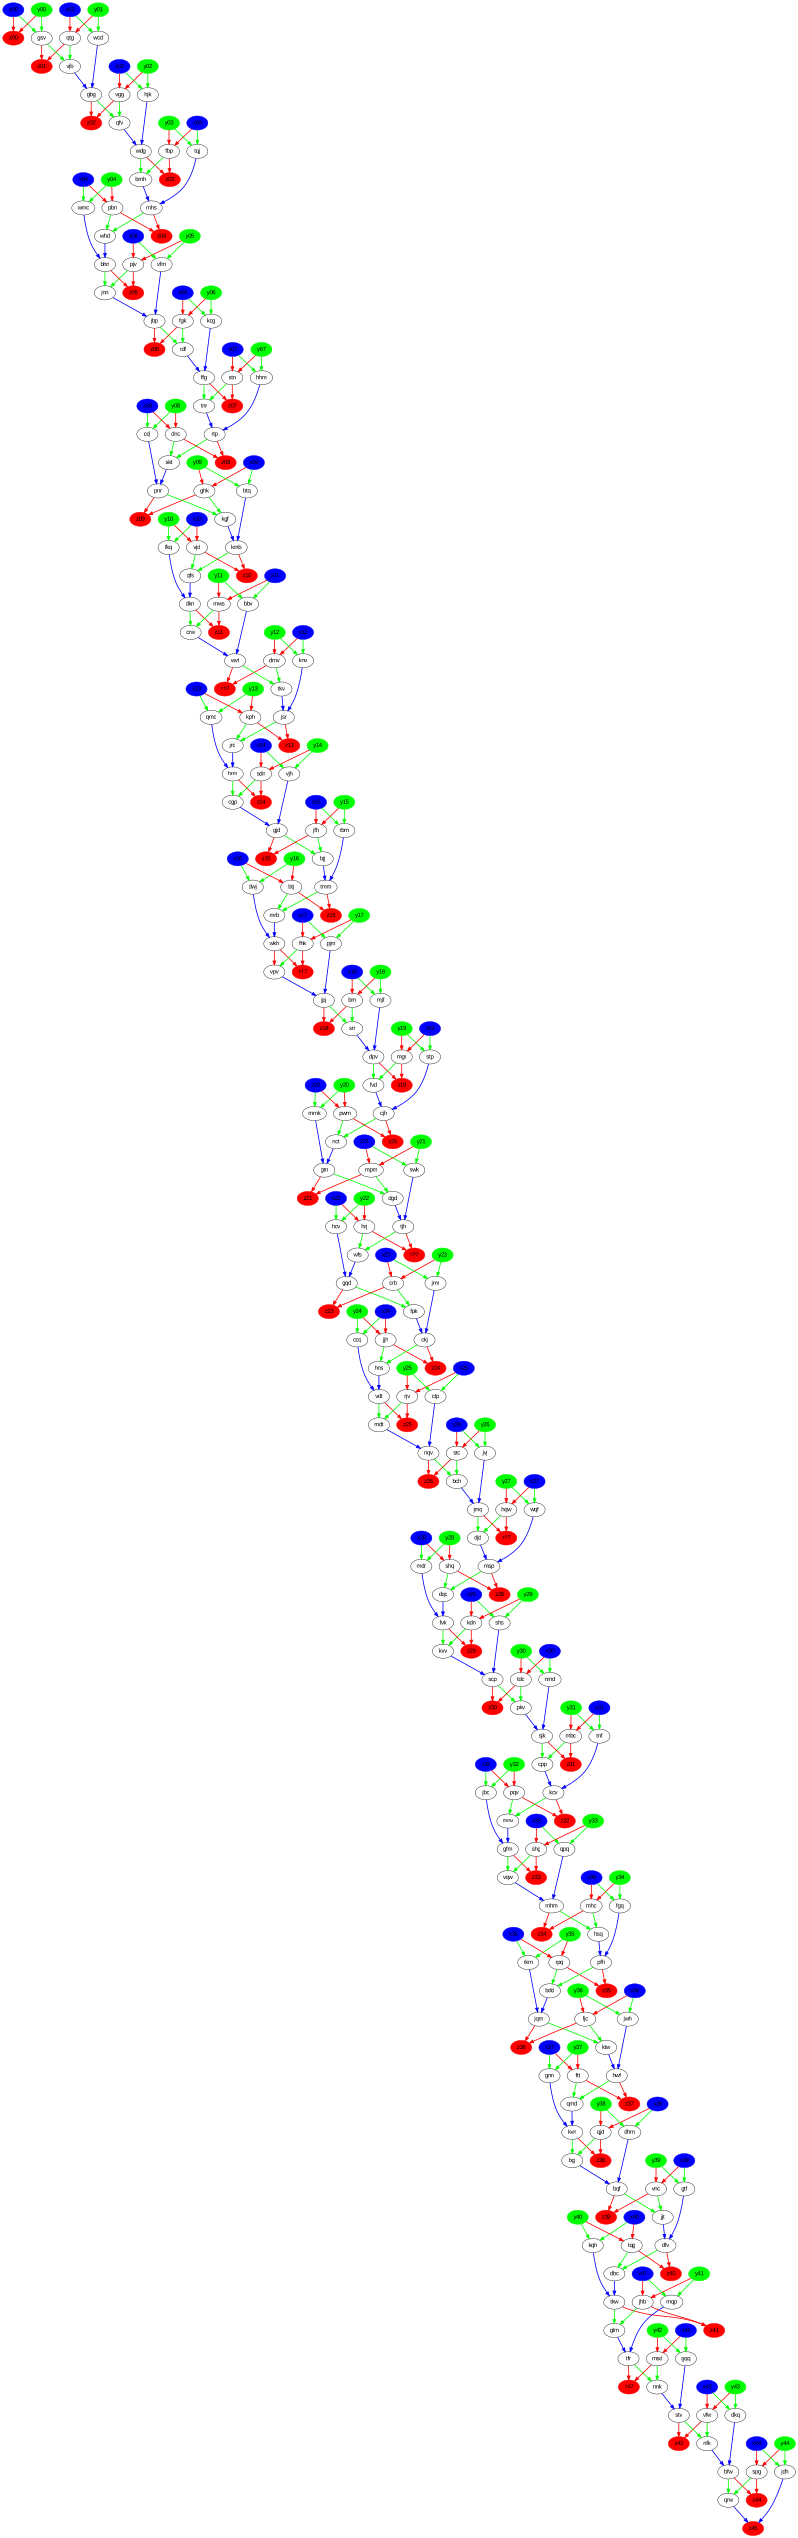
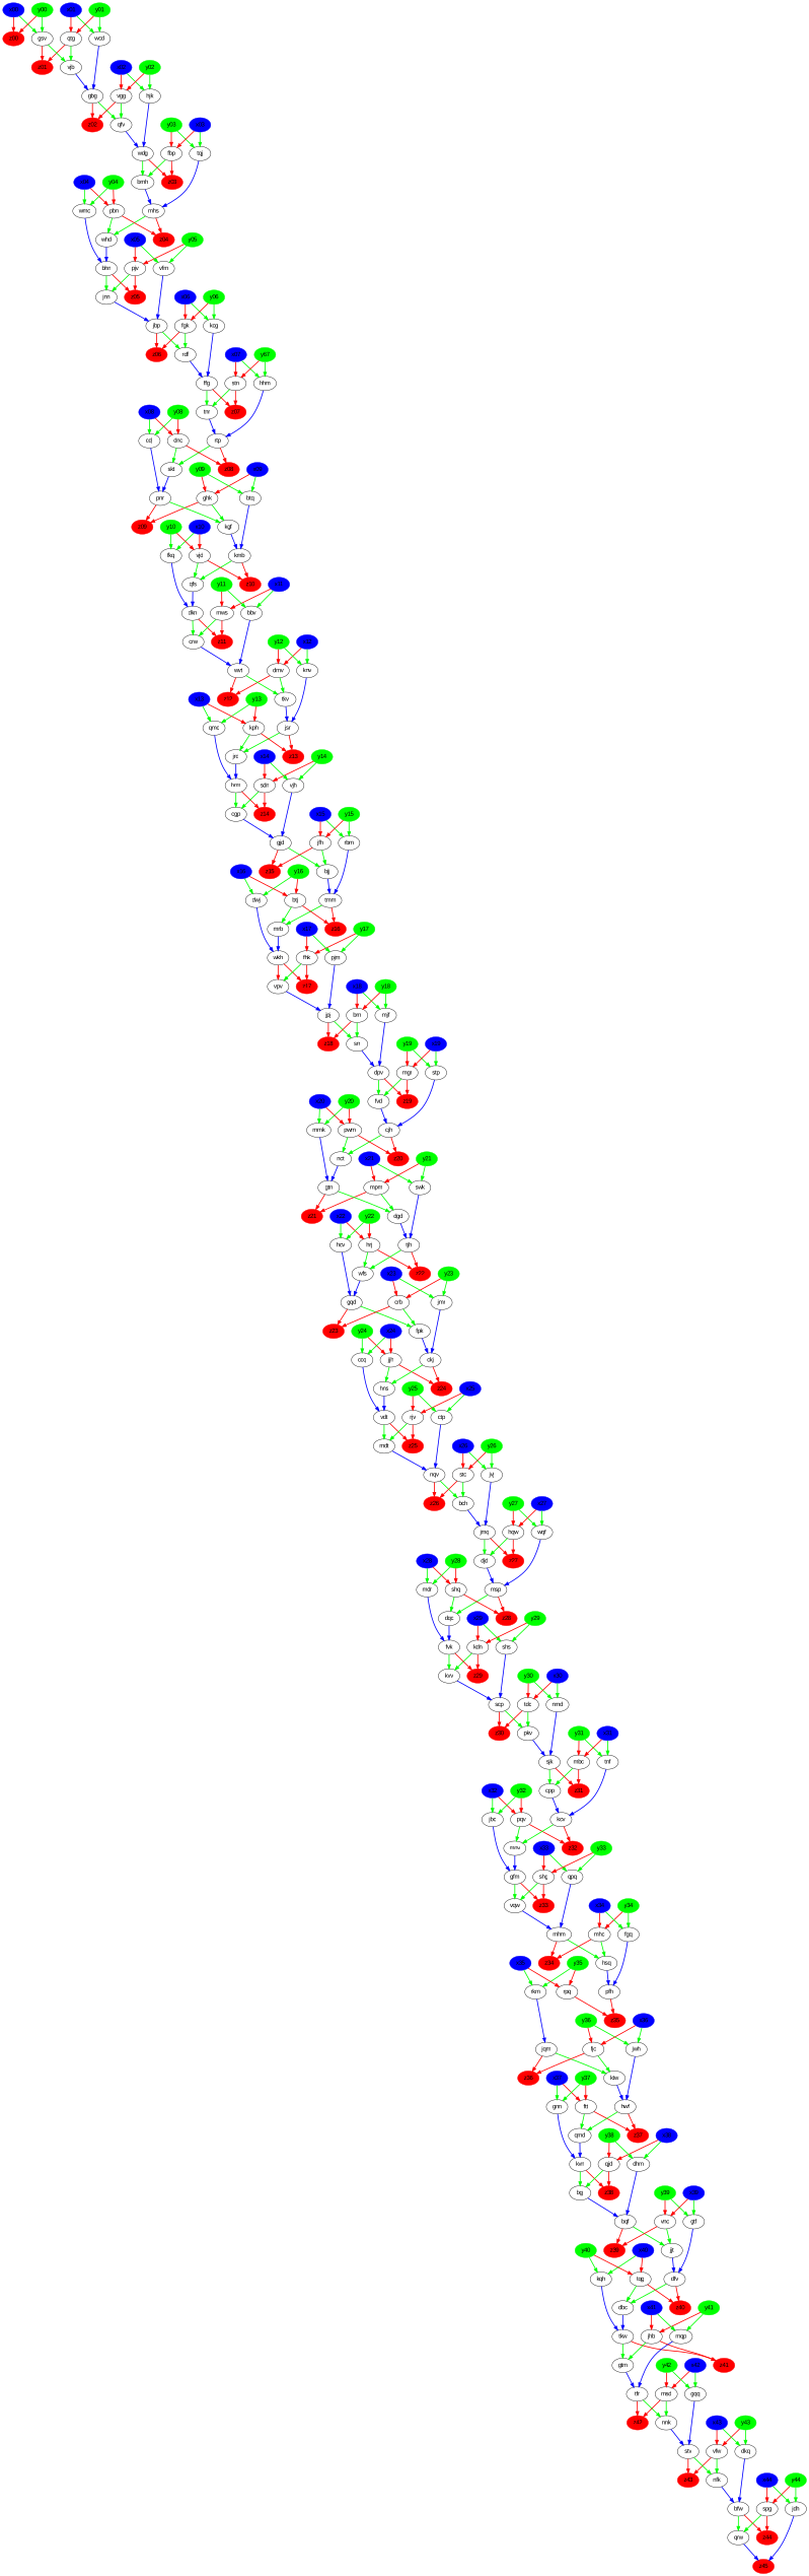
  digraph {
    fontname="Liberation Sans"
    rankdir=TD
    node [fontname="Liberation Sans"]
    edge [color=red fontname="Liberation Sans" penwidth=2]
    stn
    tnr
    z07 [color=red style=filled]
    rtp
    z08 [color=red style=filled]
    skt
    ffg
    y43 [color=green style=filled]
    vfw
    dkq
    z43 [color=red style=filled]
    nfk
    bfw
    x43 [color=blue style=filled]
    x37 [color=blue style=filled]
    gnn
    ftt
    kvn
    z37 [color=red style=filled]
    qmd
    z38 [color=red style=filled]
    bgj
    y37 [color=green style=filled]
    x12 [color=blue style=filled]
    knv
    dmv
    jsr
    tkv
    z12 [color=red style=filled]
    z13 [color=red style=filled]
    jrd
    y12 [color=green style=filled]
    hqw
    djd
    z27 [color=red style=filled]
    msp
    dqc
    z28 [color=red style=filled]
    jmq
    pqv
    mnv
    z32 [color=red style=filled]
    gfm
    vqw
    z33 [color=red style=filled]
    kcv
    gtf
    dfv
    dbc
    z40 [color=red style=filled]
    tkw
    jjt
    x38 [color=blue style=filled]
    dhm
    qjd
    bqf
    z39 [color=red style=filled]
    y38 [color=green style=filled]
    x40 [color=blue style=filled]
    kqh
    tqg
    gtm
    z41 [color=red style=filled]
    y40 [color=green style=filled]
    z09 [color=red style=filled]
    ghk
    kgf
    kmb
    pnr
    z10 [color=red style=filled]
    vjd
    qfs
    dkn
    hwf
    x33 [color=blue style=filled]
    shg
    qpq
    mhm
    y33 [color=green style=filled]
    z34 [color=red style=filled]
    hsq
    jvj
    bch
    y27 [color=green style=filled]
    wqf
    x27 [color=blue style=filled]
    hrm
    kph
    y35 [color=green style=filled]
    rkm
    rpq
    jqm
    z35 [color=red style=filled]
-   bdd
    ktw
    z36 [color=red style=filled]
    x35 [color=blue style=filled]
    ccq
    vdt
    mdt
    z25 [color=red style=filled]
    nqv
    hns
    x22 [color=blue style=filled]
    hcv
    hrj
    gqd
    wfs
    z22 [color=red style=filled]
    fpk
    z23 [color=red style=filled]
    y22 [color=green style=filled]
    x11 [color=blue style=filled]
    mws
    bbv
    crw
    z11 [color=red style=filled]
    wvt
    y11 [color=green style=filled]
    ctp
    z26 [color=red style=filled]
    y24 [color=green style=filled]
    jjh
    z24 [color=red style=filled]
    x24 [color=blue style=filled]
    z44 [color=red style=filled]
    qrw
    y13 [color=green style=filled]
    qmc
    z14 [color=red style=filled]
    cgp
    x13 [color=blue style=filled]
    swk
    tjh
    dgd
    fjc
    fkq
    sdn
    gjd
    pfh
    mhc
    rbm
    tmm
    mrb
    z16 [color=red style=filled]
    wkh
    bjj
    gqq
    stv
    nnk
    jbc
    y39 [color=green style=filled]
    vnc
    x39 [color=blue style=filled]
    y05 [color=green style=filled]
    vfm
    pjv
    jbp
    z05 [color=red style=filled]
    jnn
    rdf
    z06 [color=red style=filled]
    x05 [color=blue style=filled]
    mjf
    dpv
    fvd
    z19 [color=red style=filled]
    cjh
    srr
    y08 [color=green style=filled]
    dnc
    cdj
    x08 [color=blue style=filled]
    x01 [color=blue style=filled]
    qtg
    wcd
    vjb
    z01 [color=red style=filled]
    gbg
    y01 [color=green style=filled]
    y36 [color=green style=filled]
    jwh
    x36 [color=blue style=filled]
    z29 [color=red style=filled]
    kdn
    kvv
    scp
    fvk
    shq
    rjv
    nct
    z20 [color=red style=filled]
    mgr
    x09 [color=blue style=filled]
    btq
    y09 [color=green style=filled]
    ckj
    mpm
    z21 [color=red style=filled]
    gtn
    y16 [color=green style=filled]
    btj
    dwj
    x16 [color=blue style=filled]
    z17 [color=red style=filled]
    vpv
    jpj
    fhk
    y31 [color=green style=filled]
    mbc
    tnf
    cpp
    z31 [color=red style=filled]
    x31 [color=blue style=filled]
    gsv
    qfv
    z02 [color=red style=filled]
    y23 [color=green style=filled]
    jmr
    crb
    x23 [color=blue style=filled]
    z18 [color=red style=filled]
    brn
    x07 [color=blue style=filled]
    hhm
    n226 [color=green label=y67 style=filled]
    spg
    z45 [color=red style=filled]
    x10 [color=blue style=filled]
    y10 [color=green style=filled]
    x20 [color=blue style=filled]
    pwm
    mmk
    y20 [color=green style=filled]
    bhn
    y14 [color=green style=filled]
    vjh
    z15 [color=red style=filled]
    x14 [color=blue style=filled]
    x18 [color=blue style=filled]
    y18 [color=green style=filled]
    x02 [color=blue style=filled]
    hjk
    vgg
    wdg
    z03 [color=red style=filled]
    bmh
    y02 [color=green style=filled]
    mhs
    fbp
    x32 [color=blue style=filled]
    y32 [color=green style=filled]
    jdh
    x00 [color=blue style=filled]
    z00 [color=red style=filled]
    y00 [color=green style=filled]
    tfr
    z42 [color=red style=filled]
    mqp
    mdr
    x21 [color=blue style=filled]
    y21 [color=green style=filled]
    jhb
    x04 [color=blue style=filled]
    wmc
    pbn
    whd
    z04 [color=red style=filled]
    y04 [color=green style=filled]
    fgk
    y19 [color=green style=filled]
    stp
    x19 [color=blue style=filled]
    z30 [color=red style=filled]
    tdc
    pkv
    sjk
    y03 [color=green style=filled]
    tqj
    x03 [color=blue style=filled]
    y17 [color=green style=filled]
    pjm
    x17 [color=blue style=filled]
    x25 [color=blue style=filled]
    y25 [color=green style=filled]
    x42 [color=blue style=filled]
    msd
    y42 [color=green style=filled]
    x28 [color=blue style=filled]
    y28 [color=green style=filled]
    x26 [color=blue style=filled]
    stc
    y26 [color=green style=filled]
    y44 [color=green style=filled]
    x44 [color=blue style=filled]
    x06 [color=blue style=filled]
    kcg
    y06 [color=green style=filled]
    y30 [color=green style=filled]
    nmd
    x30 [color=blue style=filled]
    y41 [color=green style=filled]
    x41 [color=blue style=filled]
    x29 [color=blue style=filled]
    shs
    y29 [color=green style=filled]
    fgq
    y34 [color=green style=filled]
    x34 [color=blue style=filled]
    x15 [color=blue style=filled]
    jfh
    y15 [color=green style=filled]
    stn -> tnr [color=green]
    stn -> z07
    tnr -> rtp [color=blue]
    rtp -> z08
    rtp -> skt [color=green]
    skt -> pnr [color=blue]
    ffg -> tnr [color=green]
    ffg -> z07
    y43 -> vfw
    y43 -> dkq [color=green]
    vfw -> z43
    vfw -> nfk [color=green]
    dkq -> bfw [color=blue]
    nfk -> bfw [color=blue]
    bfw -> z44
    bfw -> qrw [color=green]
    x43 -> vfw
    x43 -> dkq [color=green]
    x37 -> gnn [color=green]
    x37 -> ftt
    gnn -> kvn [color=blue]
    ftt -> z37
    ftt -> qmd [color=green]
    kvn -> z38
    kvn -> bgj [color=green]
    qmd -> kvn [color=blue]
    bgj -> bqf [color=blue]
    y37 -> gnn [color=green]
    y37 -> ftt
    x12 -> knv [color=green]
    x12 -> dmv
    knv -> jsr [color=blue]
    dmv -> tkv [color=green]
    dmv -> z12
    jsr -> z13
    jsr -> jrd [color=green]
    tkv -> jsr [color=blue]
    jrd -> hrm [color=blue]
    y12 -> knv [color=green]
    y12 -> dmv
    hqw -> djd [color=green]
    hqw -> z27
    djd -> msp [color=blue]
    msp -> dqc [color=green]
    msp -> z28
    dqc -> fvk [color=blue]
    jmq -> djd [color=green]
    jmq -> z27
    pqv -> mnv [color=green]
    pqv -> z32
    mnv -> gfm [color=blue]
    gfm -> vqw [color=green]
    gfm -> z33
    vqw -> mhm [color=blue]
    kcv -> mnv [color=green]
    kcv -> z32
    gtf -> dfv [color=blue]
    dfv -> dbc [color=green]
    dfv -> z40
    dbc -> tkw [color=blue]
    tkw -> gtm [color=green]
    tkw -> z41
    jjt -> dfv [color=blue]
    x38 -> dhm [color=green]
    x38 -> qjd
    dhm -> bqf [color=blue]
    qjd -> z38
    qjd -> bgj [color=green]
    bqf -> jjt [color=green]
    bqf -> z39
    y38 -> dhm [color=green]
    y38 -> qjd
    x40 -> kqh [color=green]
    x40 -> tqg
    kqh -> tkw [color=blue]
    tqg -> dbc [color=green]
    tqg -> z40
    gtm -> tfr [color=blue]
    y40 -> kqh [color=green]
    y40 -> tqg
    ghk -> z09
    ghk -> kgf [color=green]
    kgf -> kmb [color=blue]
    kmb -> z10
    kmb -> qfs [color=green]
    pnr -> z09
    pnr -> kgf [color=green]
    vjd -> z10
    vjd -> qfs [color=green]
    qfs -> dkn [color=blue]
    dkn -> crw [color=green]
    dkn -> z11
    hwf -> z37
    hwf -> qmd [color=green]
    x33 -> shg
    x33 -> qpq [color=green]
    shg -> vqw [color=green]
    shg -> z33
    qpq -> mhm [color=blue]
    mhm -> z34
    mhm -> hsq [color=green]
    y33 -> shg
    y33 -> qpq [color=green]
    hsq -> pfh [color=blue]
    jvj -> jmq [color=blue]
    bch -> jmq [color=blue]
    y27 -> hqw
    y27 -> wqf [color=green]
    wqf -> msp [color=blue]
    x27 -> hqw
    x27 -> wqf [color=green]
    hrm -> z14
    hrm -> cgp [color=green]
    kph -> z13
    kph -> jrd [color=green]
    y35 -> rkm [color=green]
    y35 -> rpq
    rkm -> jqm [color=blue]
    rpq -> z35
-   rpq -> bdd [color=green]
    jqm -> ktw [color=green]
    jqm -> z36
-   bdd -> jqm [color=blue]
    ktw -> hwf [color=blue]
    x35 -> rkm [color=green]
    x35 -> rpq
    ccq -> vdt [color=blue]
    vdt -> mdt [color=green]
    vdt -> z25
    mdt -> nqv [color=blue]
    nqv -> bch [color=green]
    nqv -> z26
    hns -> vdt [color=blue]
    x22 -> hcv [color=green]
    x22 -> hrj
    hcv -> gqd [color=blue]
    hrj -> wfs [color=green]
    hrj -> z22
    gqd -> fpk [color=green]
    gqd -> z23
    wfs -> gqd [color=blue]
    fpk -> ckj [color=blue]
    y22 -> hcv [color=green]
    y22 -> hrj
    x11 -> mws
    x11 -> bbv [color=green]
    mws -> crw [color=green]
    mws -> z11
    bbv -> wvt [color=blue]
    crw -> wvt [color=blue]
    wvt -> tkv [color=green]
    wvt -> z12
    y11 -> mws
    y11 -> bbv [color=green]
    ctp -> nqv [color=blue]
    y24 -> ccq [color=green]
    y24 -> jjh
    jjh -> hns [color=green]
    jjh -> z24
    x24 -> ccq [color=green]
    x24 -> jjh
    qrw -> z45 [color=blue]
    y13 -> kph
    y13 -> qmc [color=green]
    qmc -> hrm [color=blue]
    cgp -> gjd [color=blue]
    x13 -> kph
    x13 -> qmc [color=green]
    swk -> tjh [color=blue]
    tjh -> wfs [color=green]
    tjh -> z22
    dgd -> tjh [color=blue]
    fjc -> ktw [color=green]
    fjc -> z36
    fkq -> dkn [color=blue]
    sdn -> z14
    sdn -> cgp [color=green]
    gjd -> bjj [color=green]
    gjd -> z15
    pfh -> z35
-   pfh -> bdd [color=green]
    mhc -> z34
    mhc -> hsq [color=green]
    rbm -> tmm [color=blue]
    tmm -> mrb [color=green]
    tmm -> z16
    mrb -> wkh [color=blue]
    wkh -> z17
    wkh -> vpv
    bjj -> tmm [color=blue]
    gqq -> stv [color=blue]
    stv -> z43
    stv -> nfk [color=green]
    nnk -> stv [color=blue]
    jbc -> gfm [color=blue]
    y39 -> gtf [color=green]
    y39 -> vnc
    vnc -> jjt [color=green]
    vnc -> z39
    x39 -> gtf [color=green]
    x39 -> vnc
    y05 -> vfm [color=green]
    y05 -> pjv
    vfm -> jbp [color=blue]
    pjv -> z05
    pjv -> jnn [color=green]
    jbp -> rdf [color=green]
    jbp -> z06
    jnn -> jbp [color=blue]
    rdf -> ffg [color=blue]
    x05 -> vfm [color=green]
    x05 -> pjv
    mjf -> dpv [color=blue]
    dpv -> fvd [color=green]
    dpv -> z19
    fvd -> cjh [color=blue]
    cjh -> nct [color=green]
    cjh -> z20
    srr -> dpv [color=blue]
    y08 -> dnc
    y08 -> cdj [color=green]
    dnc -> z08
    dnc -> skt [color=green]
    cdj -> pnr [color=blue]
    x08 -> dnc
    x08 -> cdj [color=green]
    x01 -> qtg
    x01 -> wcd [color=green]
    qtg -> vjb [color=green]
    qtg -> z01
    wcd -> gbg [color=blue]
    vjb -> gbg [color=blue]
    gbg -> qfv [color=green]
    gbg -> z02
    y01 -> qtg
    y01 -> wcd [color=green]
    y36 -> fjc
    y36 -> jwh [color=green]
    jwh -> hwf [color=blue]
    x36 -> fjc
    x36 -> jwh [color=green]
    kdn -> z29
    kdn -> kvv [color=green]
    kvv -> scp [color=blue]
    scp -> z30
    scp -> pkv [color=green]
    fvk -> z29
    fvk -> kvv [color=green]
    shq -> dqc [color=green]
    shq -> z28
    rjv -> mdt [color=green]
    rjv -> z25
    nct -> gtn [color=blue]
    mgr -> fvd [color=green]
    mgr -> z19
    x09 -> ghk
    x09 -> btq [color=green]
    btq -> kmb [color=blue]
    y09 -> ghk
    y09 -> btq [color=green]
    ckj -> hns [color=green]
    ckj -> z24
    mpm -> dgd [color=green]
    mpm -> z21
    gtn -> dgd [color=green]
    gtn -> z21
    y16 -> btj
    y16 -> dwj [color=green]
    btj -> mrb [color=green]
    btj -> z16
    dwj -> wkh [color=blue]
    x16 -> btj
    x16 -> dwj [color=green]
    vpv -> jpj [color=blue]
    jpj -> srr [color=green]
    jpj -> z18
    fhk -> z17
    fhk -> vpv [color=green]
    y31 -> mbc
    y31 -> tnf [color=green]
    mbc -> cpp [color=green]
    mbc -> z31
    tnf -> kcv [color=blue]
    cpp -> kcv [color=blue]
    x31 -> mbc
    x31 -> tnf [color=green]
    gsv -> vjb [color=green]
    gsv -> z01
    qfv -> wdg [color=blue]
    y23 -> jmr [color=green]
    y23 -> crb
    jmr -> ckj [color=blue]
    crb -> fpk [color=green]
    crb -> z23
    x23 -> jmr [color=green]
    x23 -> crb
    brn -> srr [color=green]
    brn -> z18
    x07 -> stn
    x07 -> hhm [color=green]
    hhm -> rtp [color=blue]
    n226 -> stn
    n226 -> hhm [color=green]
    spg -> z44
    spg -> qrw [color=green]
    x10 -> vjd
    x10 -> fkq [color=green]
    y10 -> vjd
    y10 -> fkq [color=green]
    x20 -> pwm
    x20 -> mmk [color=green]
    pwm -> nct [color=green]
    pwm -> z20
    mmk -> gtn [color=blue]
    y20 -> pwm
    y20 -> mmk [color=green]
    bhn -> z05
    bhn -> jnn [color=green]
    y14 -> sdn
    y14 -> vjh [color=green]
    vjh -> gjd [color=blue]
    x14 -> sdn
    x14 -> vjh [color=green]
    x18 -> mjf [color=green]
    x18 -> brn
    y18 -> mjf [color=green]
    y18 -> brn
    x02 -> hjk [color=green]
    x02 -> vgg
    hjk -> wdg [color=blue]
    vgg -> qfv [color=green]
    vgg -> z02
    wdg -> z03
    wdg -> bmh [color=green]
    bmh -> mhs [color=blue]
    y02 -> hjk [color=green]
    y02 -> vgg
    mhs -> whd [color=green]
    mhs -> z04
    fbp -> z03
    fbp -> bmh [color=green]
    x32 -> pqv
    x32 -> jbc [color=green]
    y32 -> pqv
    y32 -> jbc [color=green]
    jdh -> z45 [color=blue]
    x00 -> gsv [color=green]
    x00 -> z00
    y00 -> gsv [color=green]
    y00 -> z00
    tfr -> nnk [color=green]
    tfr -> z42
    mqp -> tfr [color=blue]
    mdr -> fvk [color=blue]
    x21 -> swk [color=green]
    x21 -> mpm
    y21 -> swk [color=green]
    y21 -> mpm
    jhb -> gtm [color=green]
    jhb -> z41
    x04 -> wmc [color=green]
    x04 -> pbn
    wmc -> bhn [color=blue]
    pbn -> whd [color=green]
    pbn -> z04
    whd -> bhn [color=blue]
    y04 -> wmc [color=green]
    y04 -> pbn
    fgk -> rdf [color=green]
    fgk -> z06
    y19 -> mgr
    y19 -> stp [color=green]
    stp -> cjh [color=blue]
    x19 -> mgr
    x19 -> stp [color=green]
    tdc -> z30
    tdc -> pkv [color=green]
    pkv -> sjk [color=blue]
    sjk -> cpp [color=green]
    sjk -> z31
    y03 -> fbp
    y03 -> tqj [color=green]
    tqj -> mhs [color=blue]
    x03 -> fbp
    x03 -> tqj [color=green]
    y17 -> fhk
    y17 -> pjm [color=green]
    pjm -> jpj [color=blue]
    x17 -> fhk
    x17 -> pjm [color=green]
    x25 -> ctp [color=green]
    x25 -> rjv
    y25 -> ctp [color=green]
    y25 -> rjv
    x42 -> gqq [color=green]
    x42 -> msd
    msd -> nnk [color=green]
    msd -> z42
    y42 -> gqq [color=green]
    y42 -> msd
    x28 -> shq
    x28 -> mdr [color=green]
    y28 -> shq
    y28 -> mdr [color=green]
    x26 -> jvj [color=green]
    x26 -> stc
    stc -> bch [color=green]
    stc -> z26
    y26 -> jvj [color=green]
    y26 -> stc
    y44 -> spg
    y44 -> jdh [color=green]
    x44 -> spg
    x44 -> jdh [color=green]
    x06 -> fgk
    x06 -> kcg [color=green]
    kcg -> ffg [color=blue]
    y06 -> fgk
    y06 -> kcg [color=green]
    y30 -> tdc
    y30 -> nmd [color=green]
    nmd -> sjk [color=blue]
    x30 -> tdc
    x30 -> nmd [color=green]
    y41 -> mqp [color=green]
    y41 -> jhb
    x41 -> mqp [color=green]
    x41 -> jhb
    x29 -> kdn
    x29 -> shs [color=green]
    shs -> scp [color=blue]
    y29 -> kdn
    y29 -> shs [color=green]
    fgq -> pfh [color=blue]
    y34 -> mhc
    y34 -> fgq [color=green]
    x34 -> mhc
    x34 -> fgq [color=green]
    x15 -> rbm [color=green]
    x15 -> jfh
    jfh -> bjj [color=green]
    jfh -> z15
    y15 -> rbm [color=green]
    y15 -> jfh
  }
